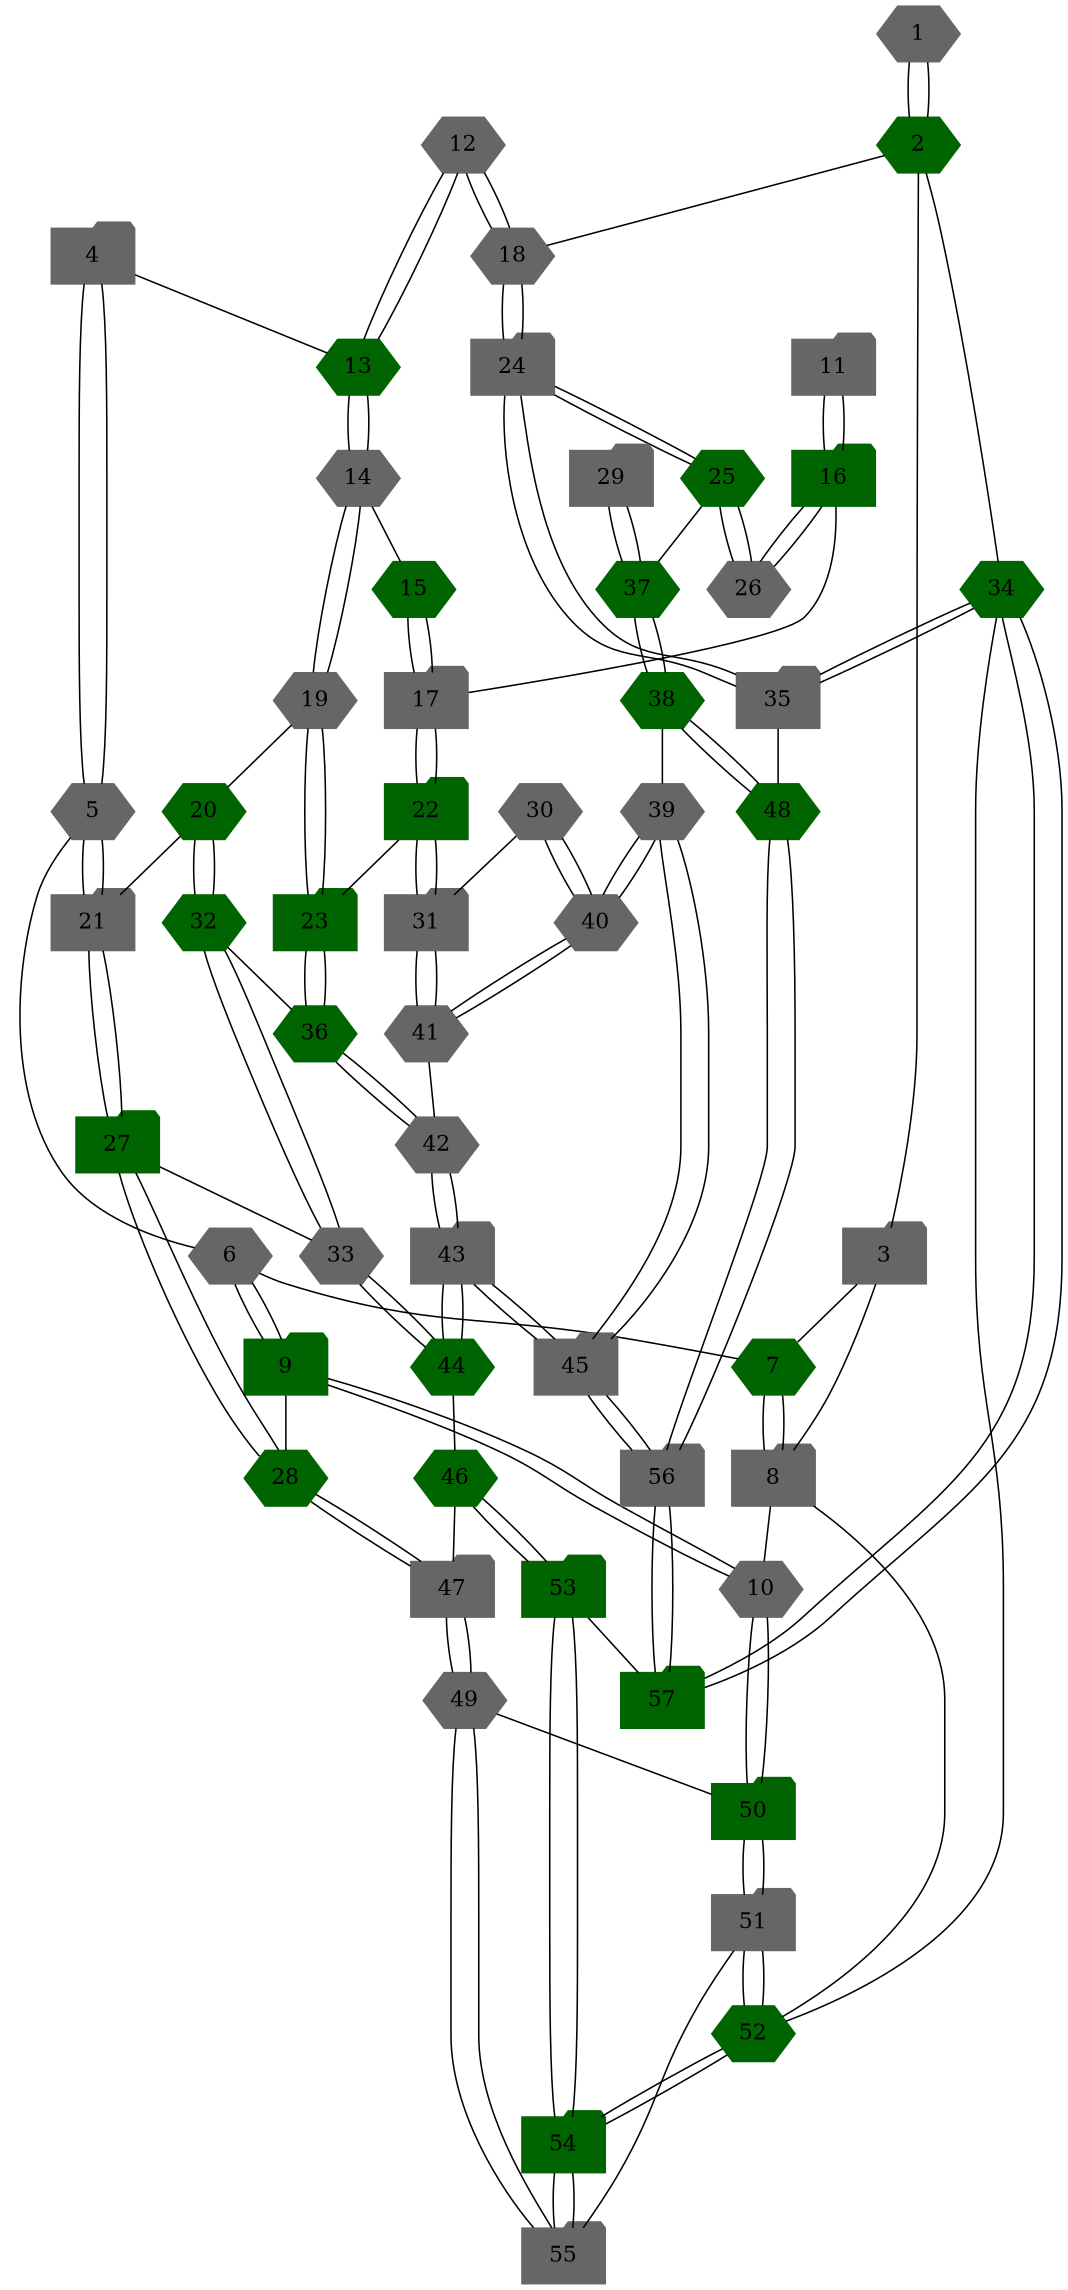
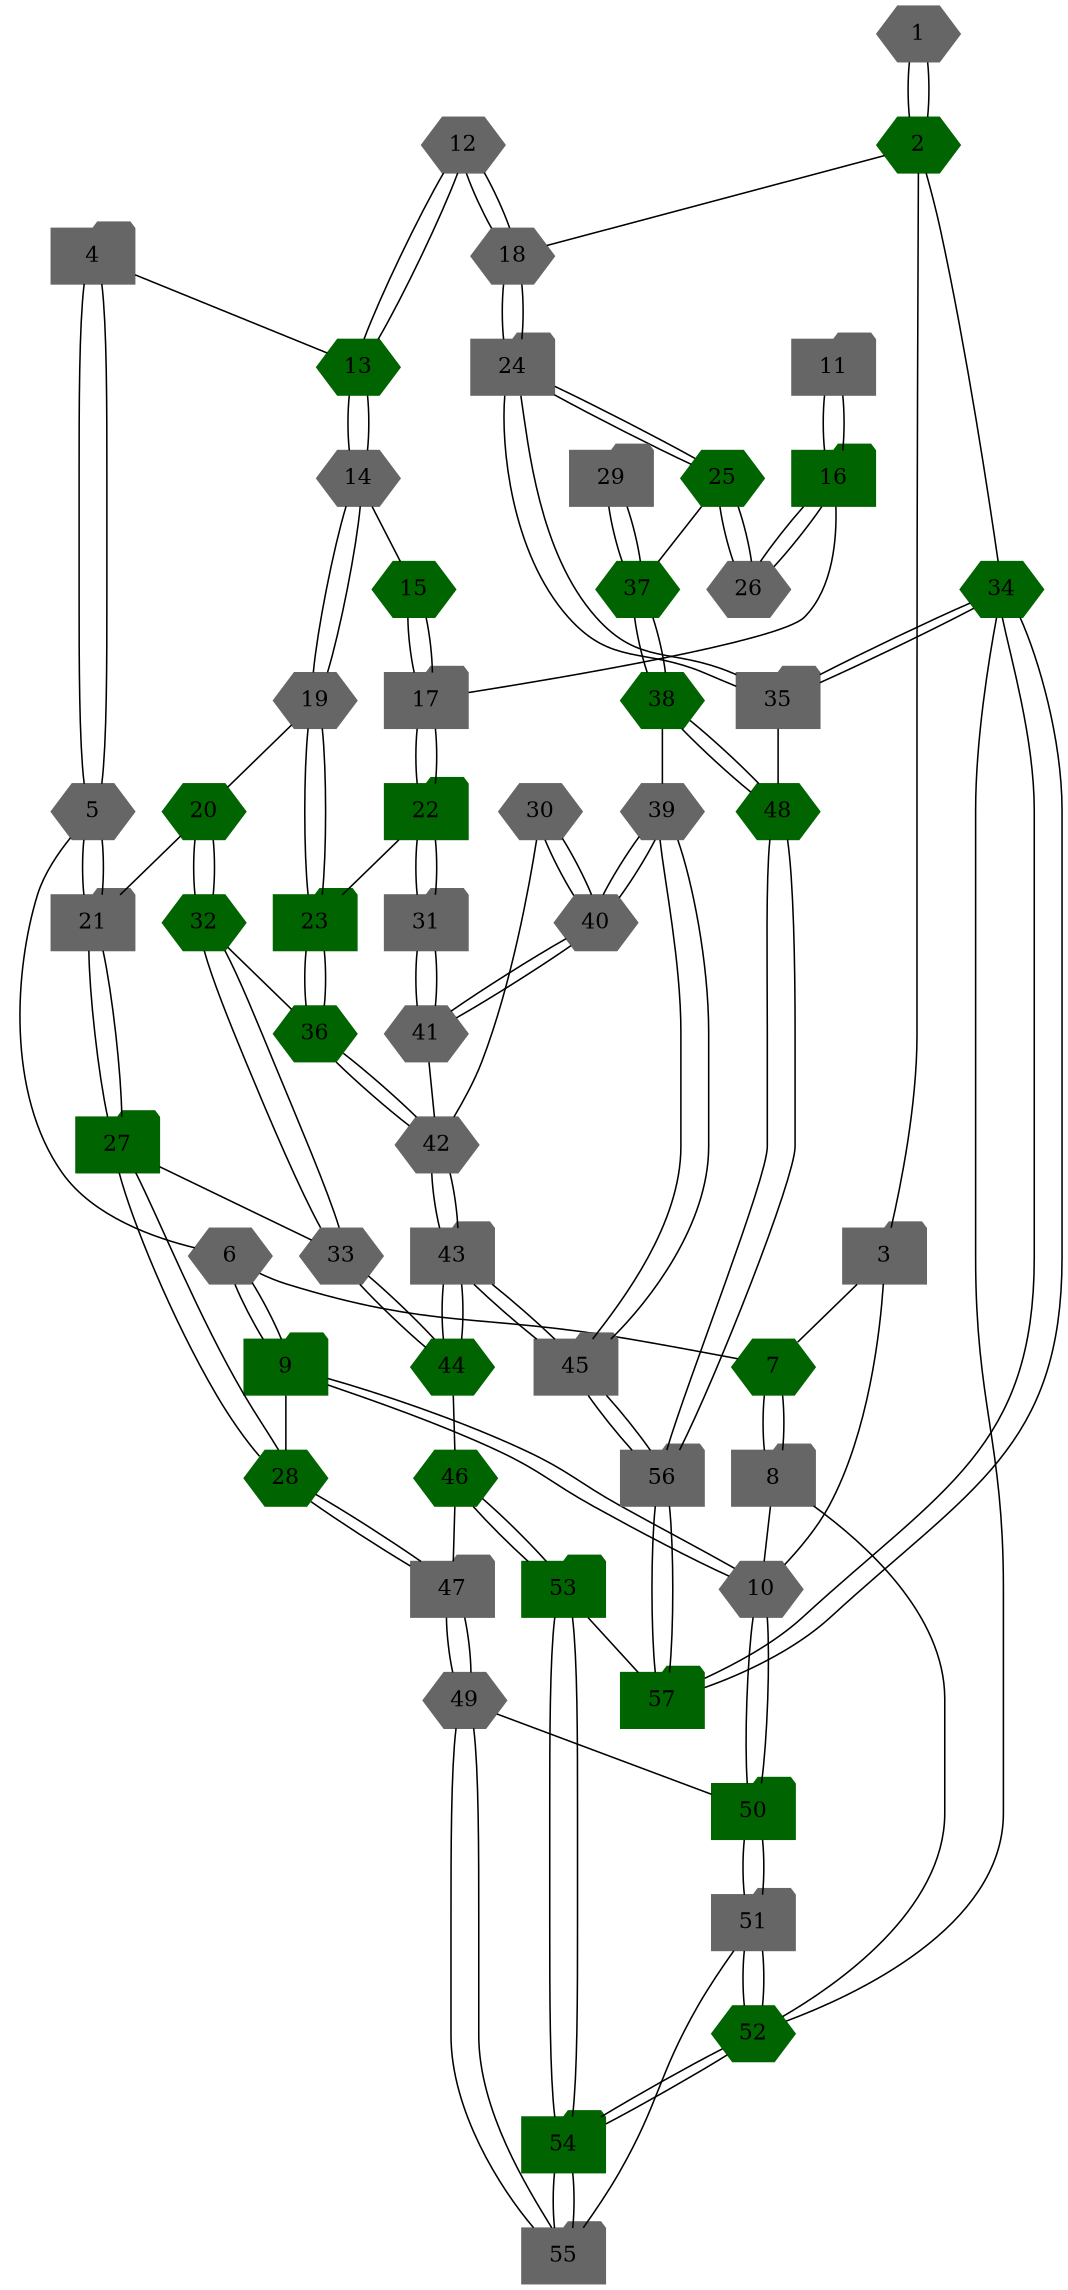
  graph {
    node [color=gray40 shape=hexagon style=filled]
    2 [color=darkgreen]
    1
    3 [shape=folder]
    18
    34 [color=darkgreen]
    4 [shape=folder]
    5
    13 [color=darkgreen]
    7 [color=darkgreen]
    8 [shape=folder]
    24 [shape=folder]
    52 [color=darkgreen]
    35 [shape=folder]
    57 [color=darkgreen shape=folder]
    10
    6
    21 [shape=folder]
    14
    9 [color=darkgreen shape=folder]
    27 [color=darkgreen shape=folder]
    28 [color=darkgreen]
    50 [color=darkgreen shape=folder]
    54 [color=darkgreen shape=folder]
    47 [shape=folder]
    51 [shape=folder]
    11 [shape=folder]
    16 [color=darkgreen shape=folder]
    12
    17 [shape=folder]
    26
    15 [color=darkgreen]
    19
    20 [color=darkgreen]
    23 [color=darkgreen shape=folder]
    22 [color=darkgreen shape=folder]
    31 [shape=folder]
    25 [color=darkgreen]
    32 [color=darkgreen]
    36 [color=darkgreen]
    33
    41
    42
    37 [color=darkgreen]
    48 [color=darkgreen]
    38 [color=darkgreen]
    29 [shape=folder]
    44 [color=darkgreen]
    49
    30
    40
    46 [color=darkgreen]
    56 [shape=folder]
    43 [shape=folder]
    39
    45 [shape=folder]
    53 [color=darkgreen shape=folder]
    55 [shape=folder]
    2 -- 3
    2 -- 18
    2 -- 34
    1 -- 2
    1 -- 2
    3 -- 7
-   3 -- 8
+   3 -- 10
    18 -- 24
    18 -- 24
    34 -- 52
    34 -- 35
    34 -- 35
    34 -- 57
    34 -- 57
    4 -- 5
    4 -- 5
    4 -- 13
    5 -- 6
    5 -- 21
    5 -- 21
    13 -- 14
    13 -- 14
    7 -- 8
    7 -- 8
    8 -- 52
    8 -- 10
    24 -- 35
    24 -- 35
    24 -- 25
    24 -- 25
    52 -- 54
    52 -- 54
    35 -- 48
    10 -- 50
    10 -- 50
    6 -- 7
    6 -- 9
    6 -- 9
    21 -- 27
    21 -- 27
    14 -- 15
    14 -- 19
    14 -- 19
    9 -- 10
    9 -- 10
    9 -- 28
    27 -- 28
    27 -- 28
    27 -- 33
    28 -- 47
    28 -- 47
    50 -- 51
    50 -- 51
    54 -- 55
    54 -- 55
    47 -- 49
    47 -- 49
    51 -- 52
    51 -- 52
    51 -- 55
    11 -- 16
    11 -- 16
    16 -- 17
    16 -- 26
    16 -- 26
    12 -- 18
    12 -- 18
    12 -- 13
    12 -- 13
    17 -- 22
    17 -- 22
    15 -- 17
    15 -- 17
    19 -- 20
    19 -- 23
    19 -- 23
    20 -- 21
    20 -- 32
    20 -- 32
    23 -- 36
    23 -- 36
    22 -- 23
    22 -- 31
    22 -- 31
    31 -- 41
    31 -- 41
    25 -- 26
    25 -- 26
    25 -- 37
    32 -- 36
    32 -- 33
    32 -- 33
    36 -- 42
    36 -- 42
    33 -- 44
    33 -- 44
    41 -- 42
    42 -- 43
    42 -- 43
    37 -- 38
    37 -- 38
    48 -- 56
    48 -- 56
    38 -- 48
    38 -- 48
    38 -- 39
    29 -- 37
    29 -- 37
    44 -- 46
    49 -- 50
    49 -- 55
    49 -- 55
-   30 -- 31
+   30 -- 42
    30 -- 40
    30 -- 40
    40 -- 41
    40 -- 41
    46 -- 47
    46 -- 53
    46 -- 53
    56 -- 57
    56 -- 57
    43 -- 44
    43 -- 44
    43 -- 45
    43 -- 45
    39 -- 40
    39 -- 40
    39 -- 45
    39 -- 45
    45 -- 56
    45 -- 56
    53 -- 57
    53 -- 54
    53 -- 54
  }
